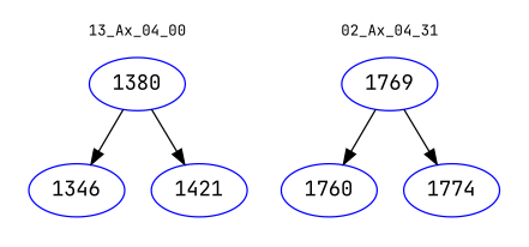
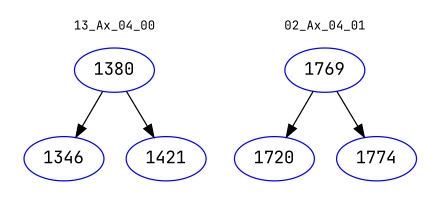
  digraph {
    fontname="JetBrains Mono"
    node [color=blue fontname="JetBrains Mono"]
    edge [color=black fontname="JetBrains Mono"]
    n1 [label=1380]
    n2 [label=1346]
    n3 [label=1421]
    n4 [label=1769]
-   n5 [label=1760]
+   n5 [label=1720]
    n6 [label=1774]
    subgraph cluster_1 {
      color=white
      fontsize=10
      label="13_Ax_04_00"
      n1
      n2
      n3
    }
    subgraph cluster_2 {
      color=white
      fontsize=10
-     label="02_Ax_04_31"
+     label="02_Ax_04_01"
      n4
      n5
      n6
    }
    n1 -> n2
    n1 -> n3
    n4 -> n5
    n4 -> n6
  }
